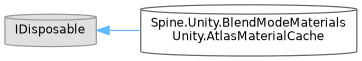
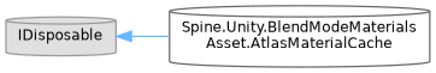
  digraph {
    rankdir=LR
    node [fontname=Helvetica fontsize=10 shape=cylinder style=filled]
    n1 [color=grey60 fillcolor="#E0E0E0" height=0.2 label=IDisposable width=0.4]
-   n2 [color=grey40 fillcolor=white height=0.2 label="Spine.Unity.BlendModeMaterials\lUnity.AtlasMaterialCache" width=0.4]
+   n2 [color=grey40 fillcolor=white height=0.2 label="Spine.Unity.BlendModeMaterials\lAsset.AtlasMaterialCache" width=0.4]
    n1 -> n2 [color=steelblue1 dir=back fontname=Helvetica fontsize=10 labelfontname=Helvetica labelfontsize=10 style=solid]
  }
